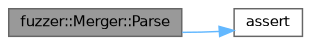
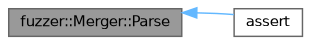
  digraph {
    rankdir=LR
    node [fontname=Helvetica fontsize=10 shape=box style=filled]
    n1 [color=gray40 fillcolor=grey60 fontcolor=black height=0.2 label="fuzzer::Merger::Parse" width=0.4]
    n2 [color=grey40 fillcolor=white height=0.2 label=assert width=0.4]
-   n1 -> n2 [color=steelblue1 fontname=Helvetica fontsize=10 labelfontname=Helvetica labelfontsize=10 style=solid]
+   n2 -> n1 [color=steelblue1 fontname=Helvetica fontsize=10 labelfontname=Helvetica labelfontsize=10 style=solid]
  }
